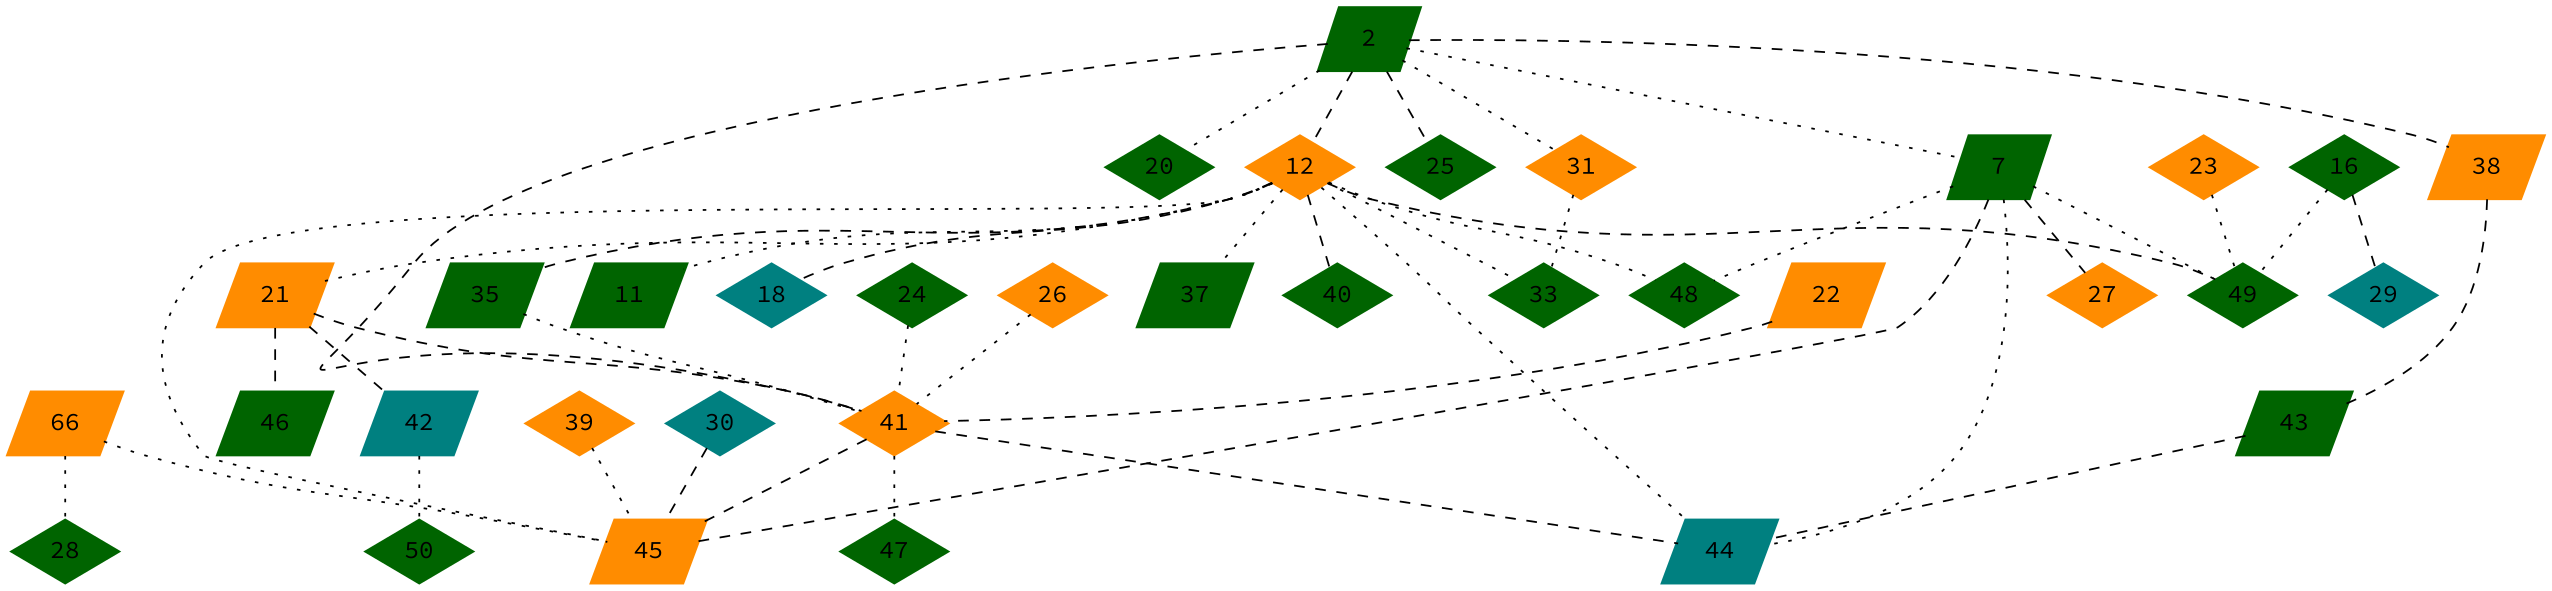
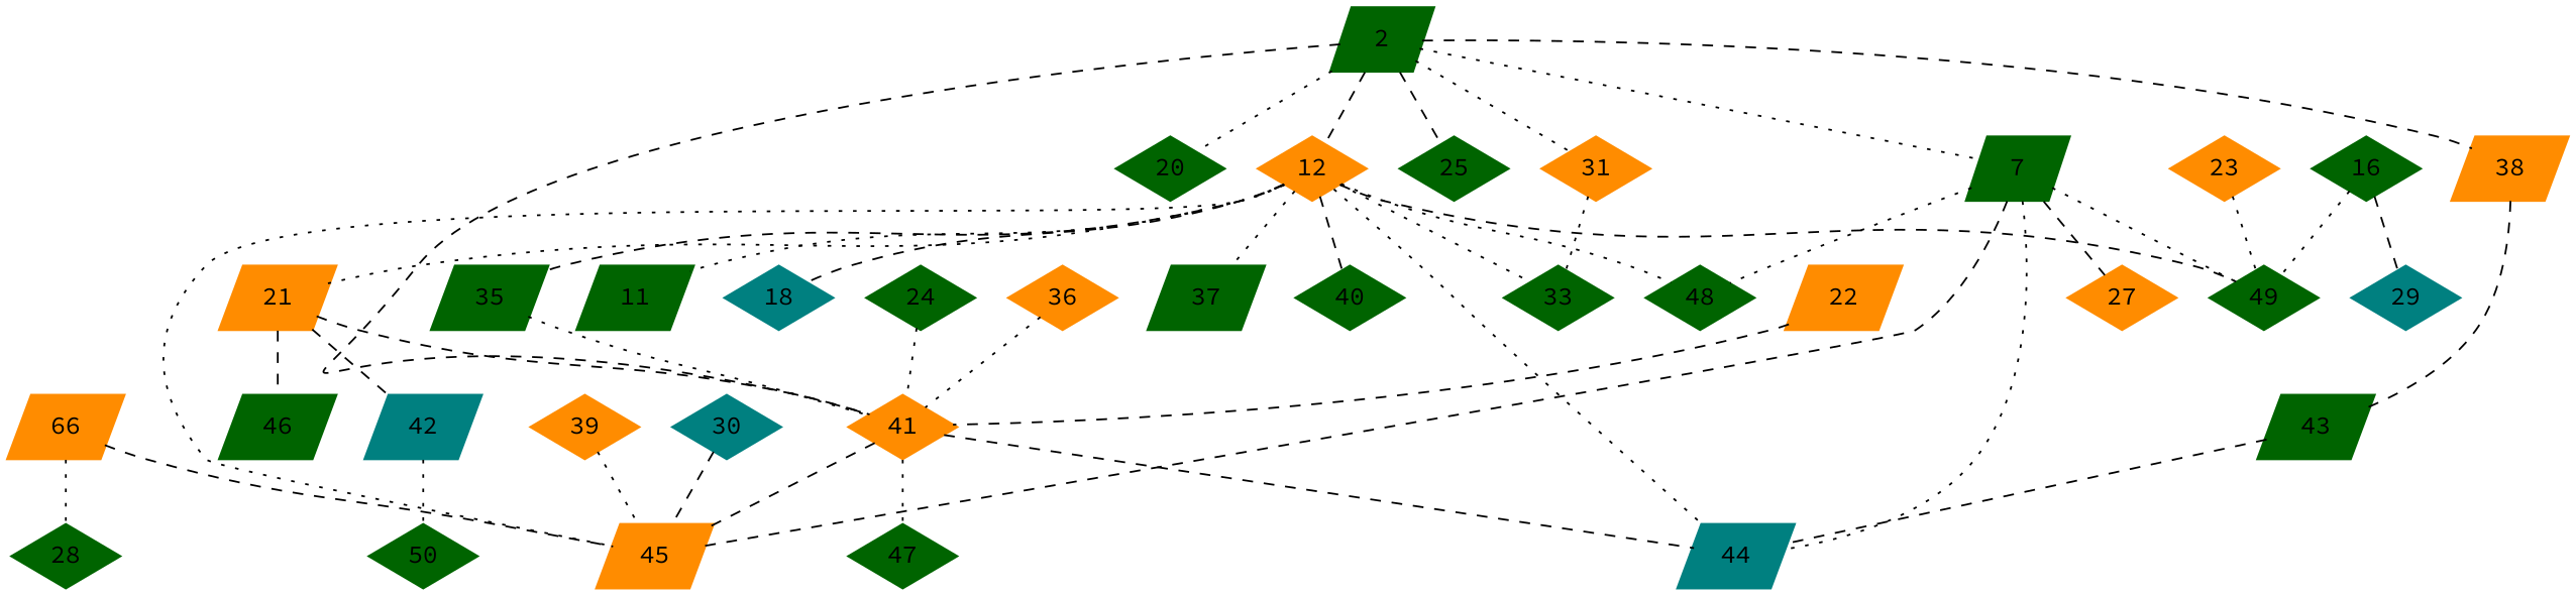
  graph {
    fontname="Source Code Pro"
    node [color=darkgreen fontname="Source Code Pro" shape=diamond style=filled]
    edge [fontname="Source Code Pro" style=dotted]
    2 [shape=parallelogram super="+1"]
    7 [shape=parallelogram]
    n3 [color=darkorange label=12 super="+3"]
    20
    25
    31 [color=darkorange]
    38 [color=darkorange shape=parallelogram]
    41 [color=darkorange super="+6+17"]
    27 [color=darkorange]
    44 [color=teal shape=parallelogram super="+5"]
    45 [color=darkorange shape=parallelogram super="+4+13"]
    48 [super="+8"]
    49 [super="+14"]
    11 [shape=parallelogram]
    18 [color=teal]
    21 [color=darkorange shape=parallelogram super="+19"]
    33
    35 [shape=parallelogram]
    37 [shape=parallelogram]
    40
    43 [shape=parallelogram super="+34"]
    47
    42 [color=teal shape=parallelogram]
    46 [shape=parallelogram]
    16 [super="+15"]
    29 [color=teal]
    50
    22 [color=darkorange shape=parallelogram]
    23 [color=darkorange]
    24
    n31 [color=darkorange label=66 shape=parallelogram]
    28
    30 [color=teal]
-   36 [color=darkorange label=26]
+   36 [color=darkorange]
    39 [color=darkorange]
    2 -- 7
    2 -- n3 [style=dashed weight=2]
    2 -- 20
    2 -- 25 [style=dashed]
    2 -- 31
    2 -- 38 [style=dashed]
    2 -- 41 [style=dashed]
    7 -- 27 [style=dashed]
    7 -- 44 [weight=2]
    7 -- 45 [style=dashed]
    7 -- 48
    7 -- 49
    n3 -- 44 [weight=2]
    n3 -- 45
    n3 -- 48
    n3 -- 49 [style=dashed]
    n3 -- 11
    n3 -- 18 [style=dashed]
    n3 -- 21
    n3 -- 33
    n3 -- 35 [style=dashed]
    n3 -- 37
    n3 -- 40 [style=dashed]
    31 -- 33
    38 -- 43 [style=dashed]
    41 -- 44 [style=dashed]
    41 -- 45 [style=dashed]
    41 -- 47
    21 -- 41 [style=dashed]
    21 -- 42 [style=dashed]
    21 -- 46 [style=dashed]
    35 -- 41
    43 -- 44 [style=dashed]
    42 -- 50
    16 -- 49
    16 -- 29 [style=dashed]
    22 -- 41 [style=dashed]
    23 -- 49
    24 -- 41
-   n31 -- 45
+   n31 -- 45 [style=dashed]
    n31 -- 28
    30 -- 45 [style=dashed]
    36 -- 41
    39 -- 45
  }
